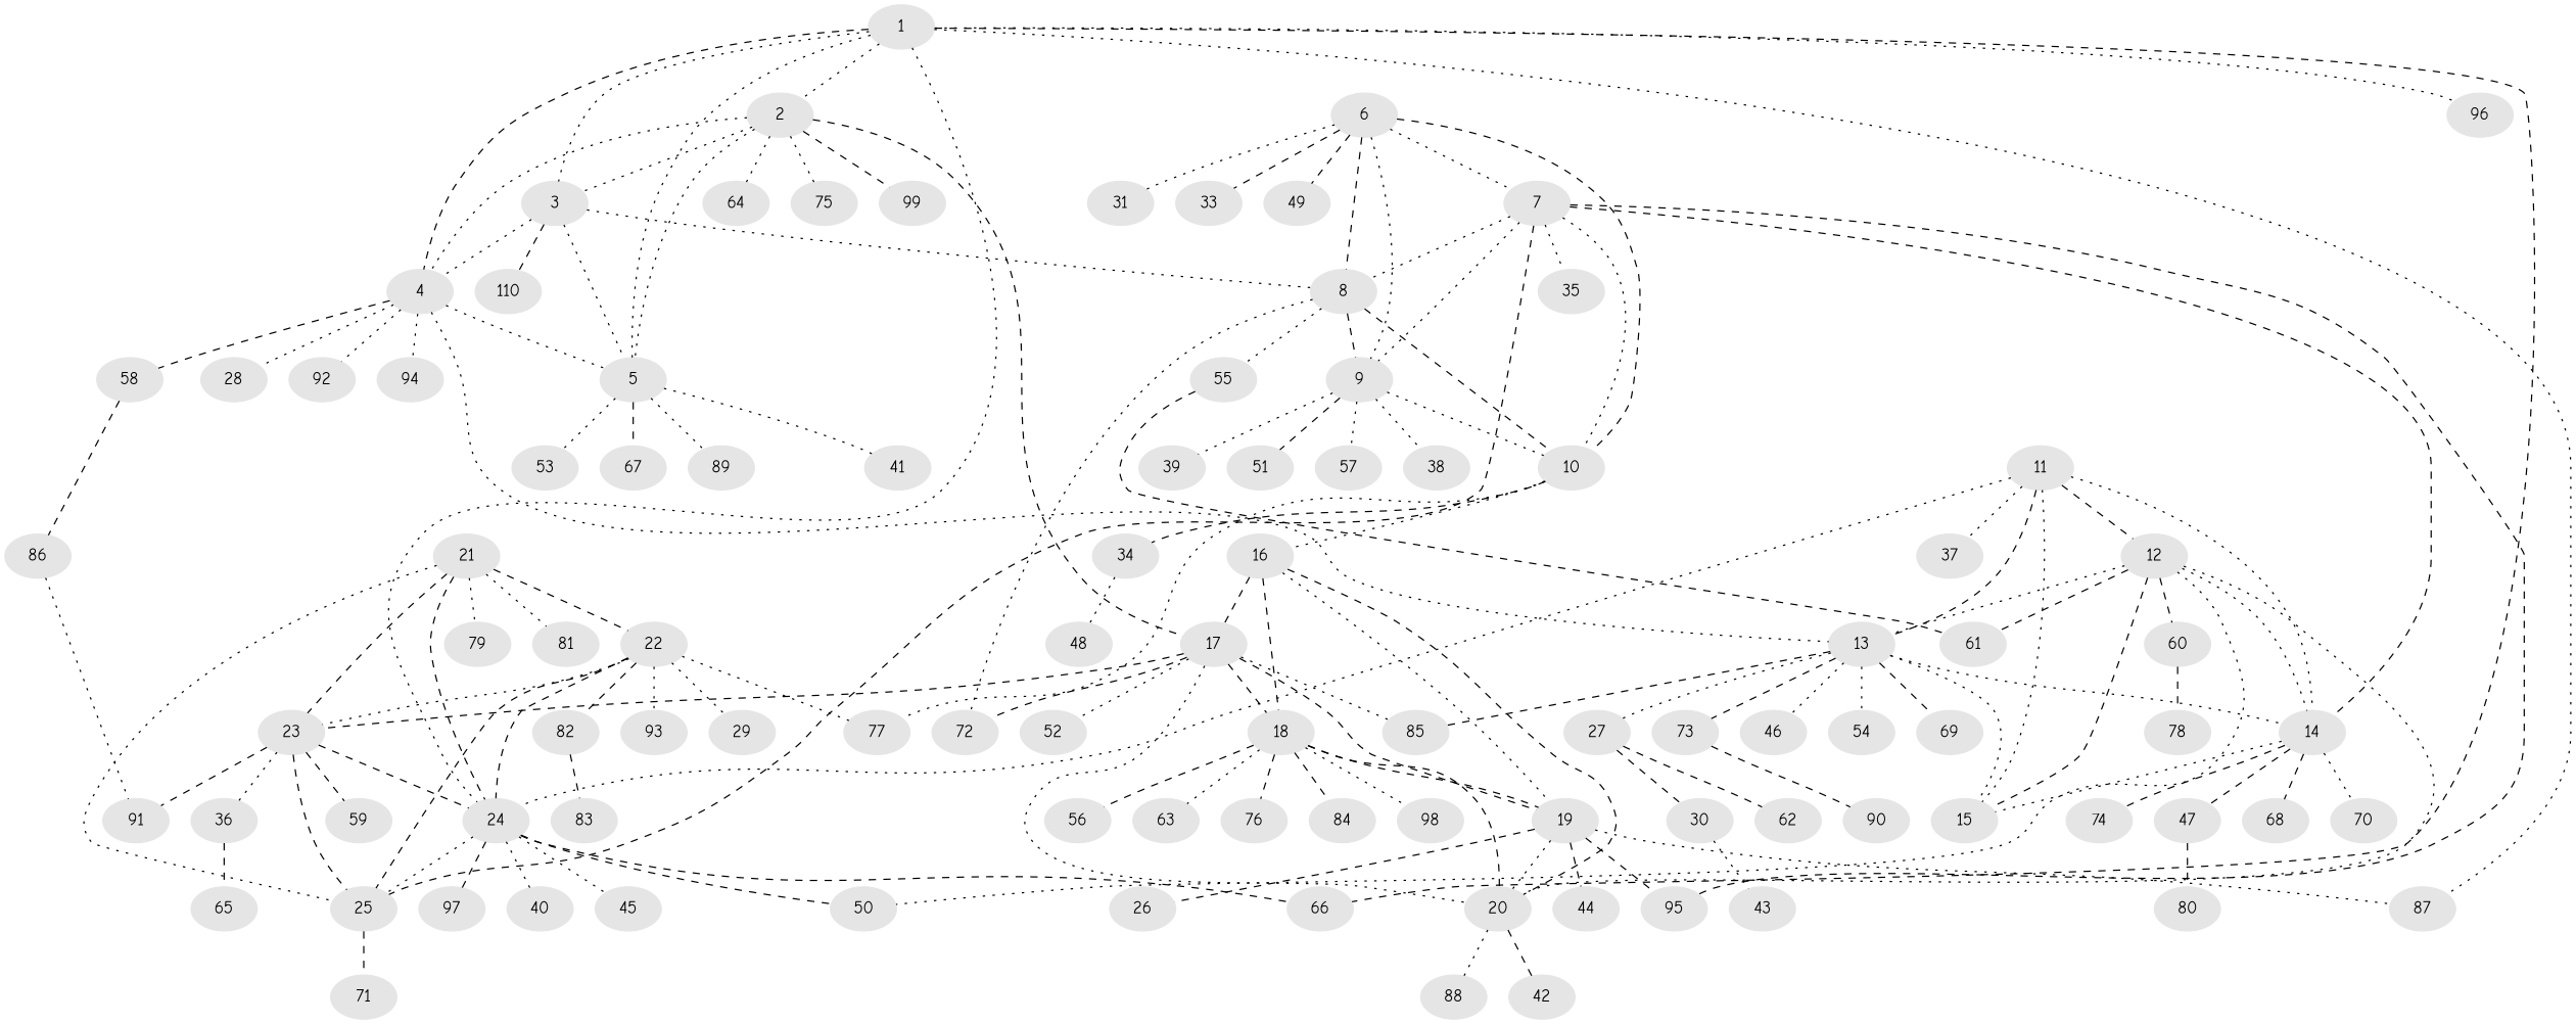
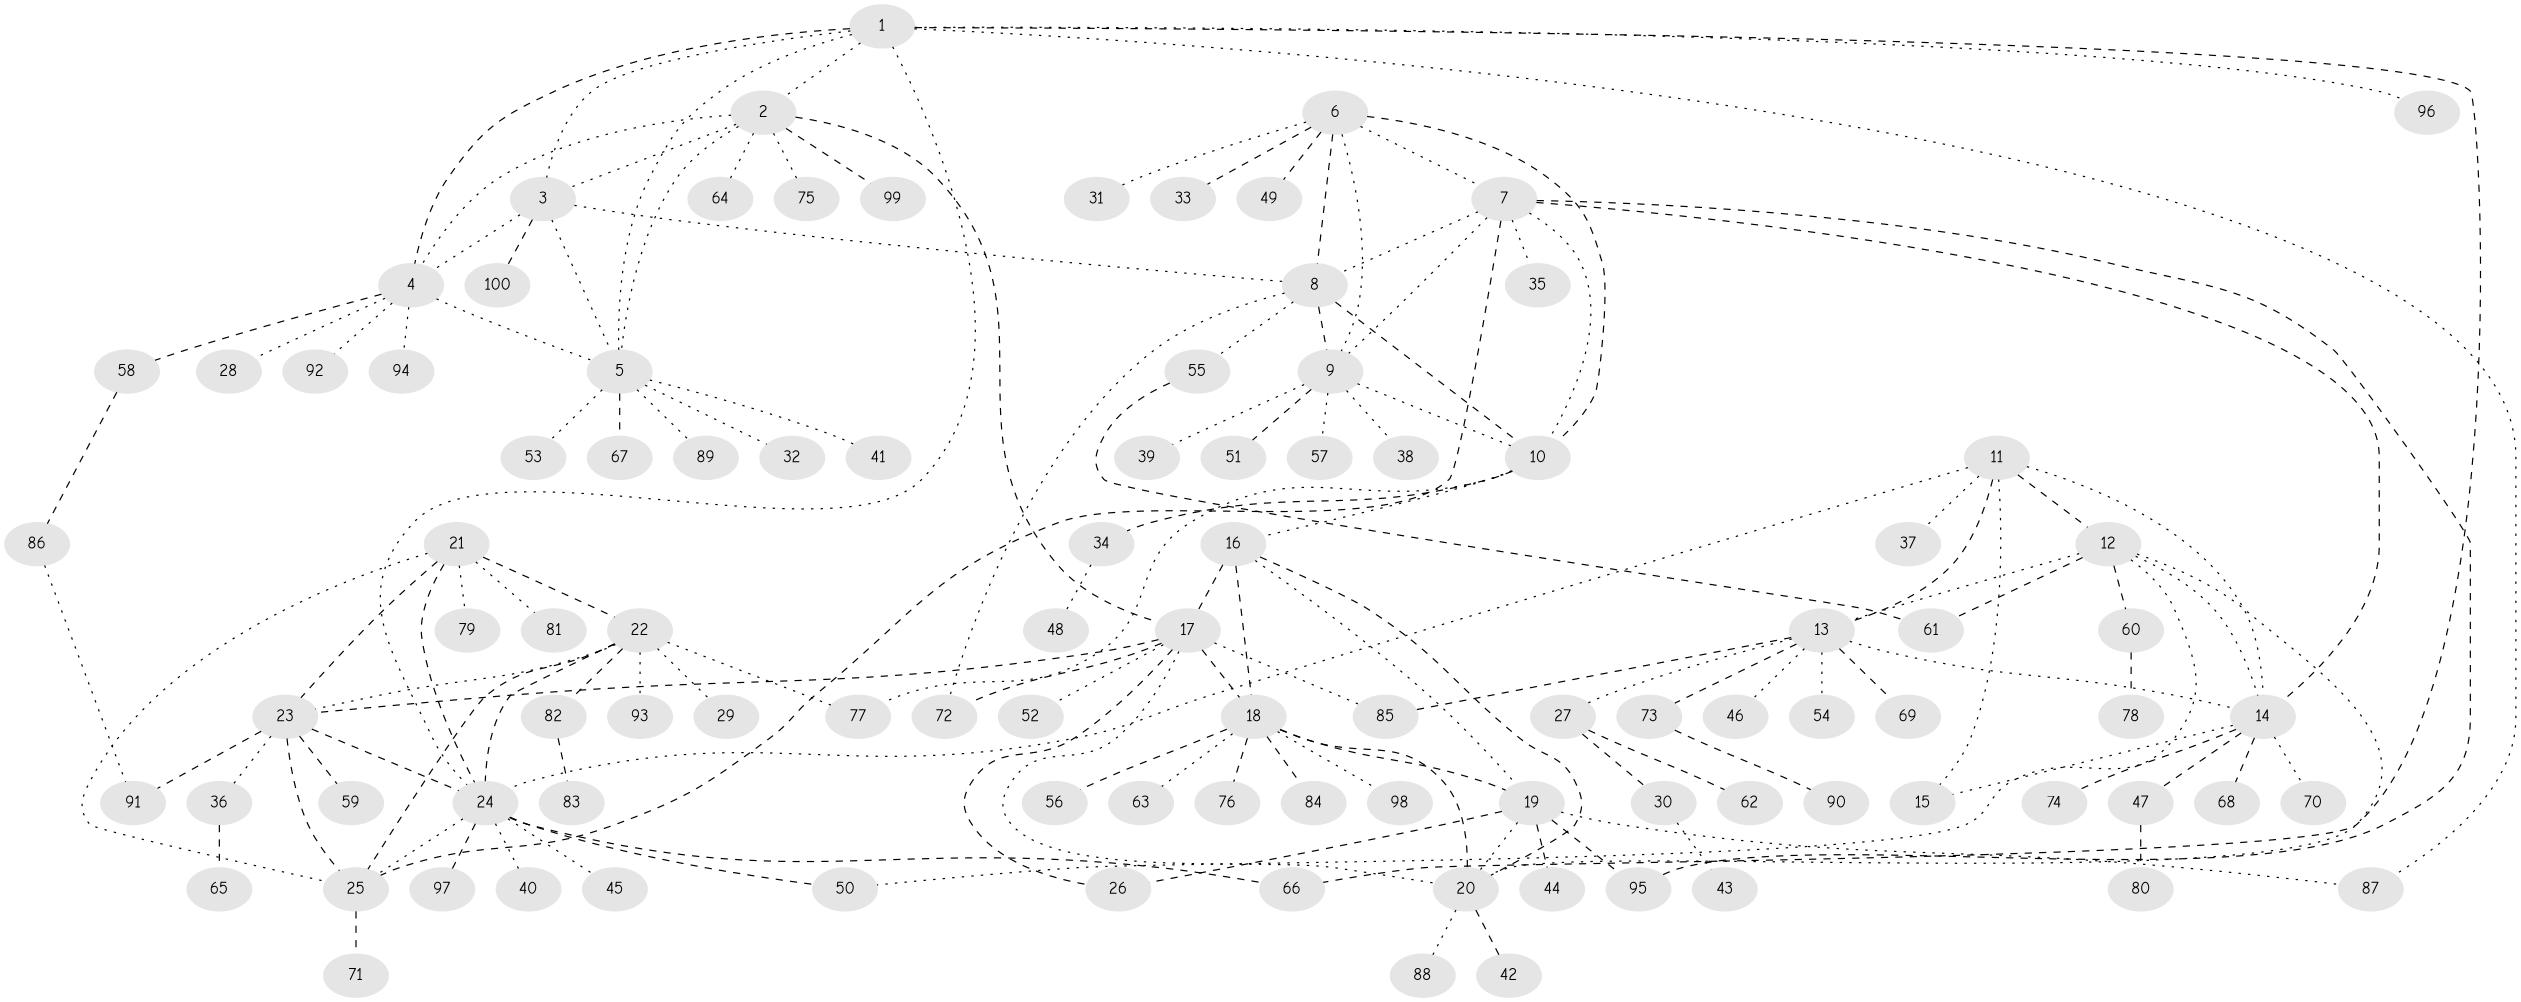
  graph {
    fontname="Comic Neue"
    node [color=gray90 fontname="Comic Neue" style=filled]
    edge [fontname="Comic Neue" style=dotted]
    1
    2
    3
    4
    5
    24
    66
    87
    96
    17
    64
    75
    99
    8
-   100 [label=110]
+   100
    13
    28
    58
    92
    94
+   32
    41
    53
    67
    89
    25
    50
    40
    45
    97
    72
    20
    85
    18
    19
    23
    52
    9
    10
    55
    14
    15
    27
    46
    54
    69
    73
    86
    6
    7
    31
    33
    49
    35
    95
    38
    39
    51
    57
    16
    34
    77
    47
    68
    70
    74
    71
    61
    48
    11
    12
    37
    60
    42
    88
    78
    30
    62
    90
    80
    56
    63
    76
    84
    98
    26
    44
    36
    59
    91
    21
    22
    79
    81
    29
    82
    93
    83
    65
    43
    1 -- 2
    1 -- 3
    1 -- 4 [style=dashed]
    1 -- 5
    1 -- 24
    1 -- 66 [style=dashed]
    1 -- 87
    1 -- 96
    2 -- 3
    2 -- 4
    2 -- 5
    2 -- 17 [style=dashed]
    2 -- 64
    2 -- 75
    2 -- 99 [style=dashed]
    3 -- 4
    3 -- 5
    3 -- 8
    3 -- 100 [style=dashed]
    4 -- 5
-   4 -- 13
    4 -- 28
    4 -- 58 [style=dashed]
    4 -- 92
    4 -- 94
+   5 -- 32
    5 -- 41
    5 -- 53
    5 -- 67 [style=dashed]
    5 -- 89
    24 -- 66 [style=dashed]
    24 -- 25
    24 -- 50 [style=dashed]
    24 -- 40
    24 -- 45
    24 -- 97 [style=dashed]
    17 -- 72 [style=dashed]
    17 -- 20
    17 -- 85
    17 -- 18 [style=dashed]
-   17 -- 19 [style=dashed]
+   17 -- 26 [style=dashed]
    17 -- 23 [style=dashed]
    17 -- 52
    8 -- 72
    8 -- 9 [style=dashed]
    8 -- 10 [style=dashed]
    8 -- 55
    13 -- 85 [style=dashed]
    13 -- 14
-   13 -- 15
    13 -- 27
    13 -- 46
    13 -- 54
    13 -- 69 [style=dashed]
    13 -- 73 [style=dashed]
    58 -- 86 [style=dashed]
    25 -- 71 [style=dashed]
    20 -- 42 [style=dashed]
    20 -- 88
    18 -- 20 [style=dashed]
    18 -- 19 [style=dashed]
    18 -- 56 [style=dashed]
    18 -- 63
    18 -- 76 [style=dashed]
    18 -- 84 [style=dashed]
    18 -- 98
    19 -- 87
    19 -- 20
    19 -- 95 [style=dashed]
    19 -- 26 [style=dashed]
    19 -- 44 [style=dashed]
    23 -- 24 [style=dashed]
    23 -- 25 [style=dashed]
    23 -- 36
    23 -- 59 [style=dashed]
    23 -- 91 [style=dashed]
    9 -- 10
    9 -- 38
    9 -- 39
    9 -- 51 [style=dashed]
    9 -- 57
    10 -- 16
    10 -- 34 [style=dashed]
    10 -- 77
    55 -- 61 [style=dashed]
    14 -- 15
    14 -- 47 [style=dashed]
    14 -- 68 [style=dashed]
    14 -- 70
    14 -- 74 [style=dashed]
    27 -- 30 [style=dashed]
    27 -- 62 [style=dashed]
    73 -- 90 [style=dashed]
    86 -- 91
    6 -- 8 [style=dashed]
    6 -- 9
    6 -- 10 [style=dashed]
    6 -- 7
    6 -- 31
    6 -- 33 [style=dashed]
    6 -- 49 [style=dashed]
    7 -- 8
    7 -- 25 [style=dashed]
    7 -- 9
    7 -- 10
    7 -- 14 [style=dashed]
    7 -- 35
    7 -- 95 [style=dashed]
    16 -- 17 [style=dashed]
    16 -- 20 [style=dashed]
    16 -- 18 [style=dashed]
    16 -- 19
    34 -- 48
    47 -- 80 [style=dashed]
    11 -- 24
    11 -- 13 [style=dashed]
    11 -- 14
    11 -- 15
    11 -- 12 [style=dashed]
    11 -- 37
    12 -- 13
    12 -- 50
    12 -- 20
    12 -- 14
-   12 -- 15 [style=dashed]
    12 -- 61 [style=dashed]
    12 -- 60 [style=dashed]
    60 -- 78 [style=dashed]
    30 -- 43
    36 -- 65 [style=dashed]
    21 -- 24 [style=dashed]
    21 -- 25
    21 -- 23 [style=dashed]
    21 -- 22 [style=dashed]
    21 -- 79
    21 -- 81
    22 -- 24 [style=dashed]
    22 -- 25 [style=dashed]
    22 -- 23
    22 -- 77
    22 -- 29
    22 -- 82 [style=dashed]
    22 -- 93
    82 -- 83 [style=dashed]
  }
